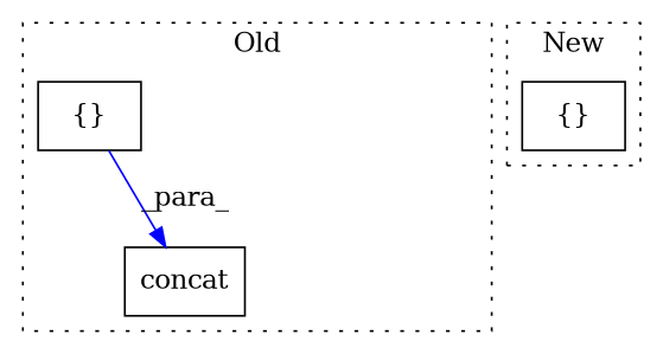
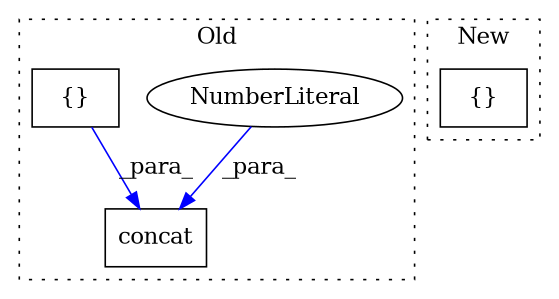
  digraph {
    node [a=4 l="1,1" shape=box]
    edge [color=blue]
    n1 [a=32 l="7,1" label=concat s="2476,2569"]
+   n2 [a=34 l=1 label=NumberLiteral s=2568 shape=ellipse]
    n3 [label="{}" s="2395,2401"]
    n4 [label="{}" s="2817,2825"]
    subgraph cluster_1 {
      label=Old
      style=dotted
      n1
+     n2
      n3
    }
    subgraph cluster_2 {
      label=New
      style=dotted
      n4
    }
+   n2 -> n1 [label=_para_]
    n3 -> n1 [label=_para_]
  }
